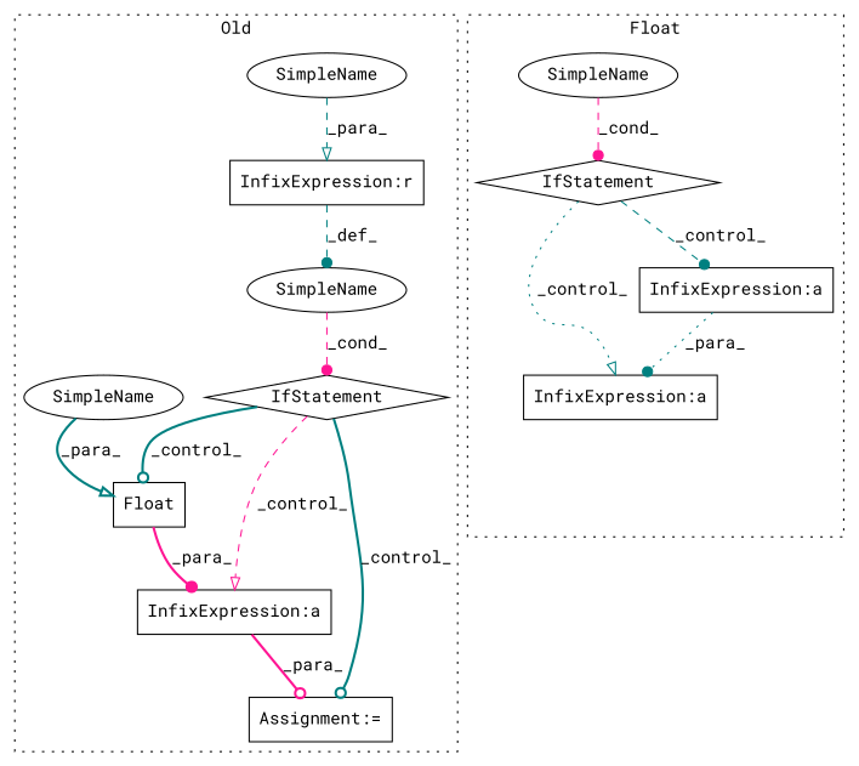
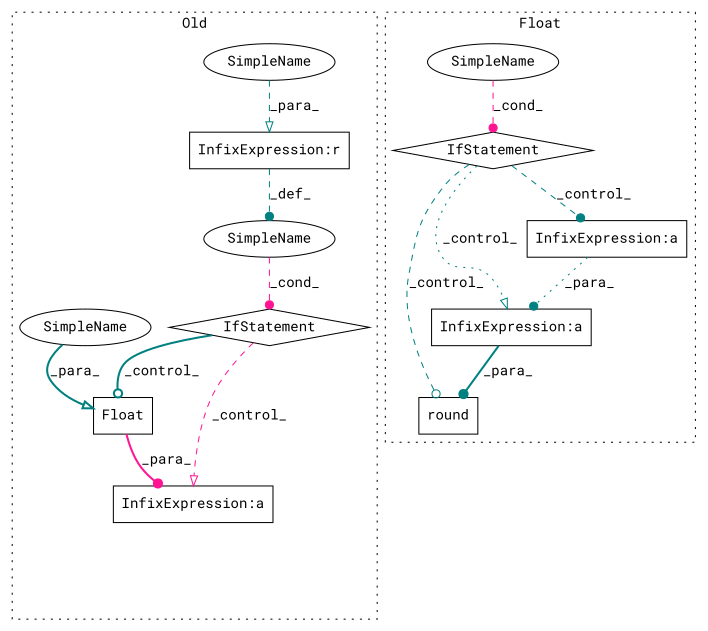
  digraph {
    fontname="Roboto Mono"
    node [a=27 fontname="Roboto Mono" l=3 shape=box]
    edge [arrowhead=dot color=teal fontname="Roboto Mono" style=dashed]
    n1 [a=32 l="6,1" label=Float s="668,682"]
    n2 [a=25 l="4,2" label=IfStatement s="593,651" shape=diamond]
    n3 [label="InfixExpression:a" s=683]
    n4 [a=42 label=SimpleName shape=ellipse l=""]
    n5 [label="InfixExpression:r" s=610]
-   n6 [a=7 l=1 label="Assignment:=" s=666]
    n7 [a=42 l=8 label=SimpleName s=674 shape=ellipse]
    n8 [a=42 l=8 label=SimpleName s=613 shape=ellipse]
+   n9 [a=32 l="6,1" label=round s="1036,1064"]
    n10 [a=25 l="4,2" label=IfStatement s="899,958" shape=diamond]
    n11 [a=42 label=SimpleName shape=ellipse l=""]
    n12 [label="InfixExpression:a" s=1050]
    n13 [label="InfixExpression:a" s=996]
    subgraph cluster_1 {
      label=Old
      style=dotted
      n1
      n2
      n3
      n4
      n5
-     n6
      n7
      n8
    }
    subgraph cluster_2 {
      label=Float
      style=dotted
+     n9
      n10
      n11
      n12
      n13
    }
    n1 -> n3 [color=deeppink label=_para_ style=bold]
    n2 -> n1 [arrowhead=odot label=_control_ style=bold]
    n2 -> n3 [arrowhead=onormal color=deeppink label=_control_]
-   n2 -> n6 [arrowhead=odot label=_control_ style=bold]
-   n3 -> n6 [arrowhead=odot color=deeppink label=_para_ style=bold]
    n4 -> n2 [color=deeppink label=_cond_]
    n5 -> n4 [label=_def_]
    n7 -> n1 [arrowhead=onormal label=_para_ style=bold]
    n8 -> n5 [arrowhead=onormal label=_para_]
+   n10 -> n9 [arrowhead=odot label=_control_]
    n10 -> n12 [arrowhead=onormal label=_control_ style=dotted]
    n10 -> n13 [label=_control_]
    n11 -> n10 [color=deeppink label=_cond_]
+   n12 -> n9 [label=_para_ style=bold]
    n13 -> n12 [label=_para_ style=dotted]
  }
